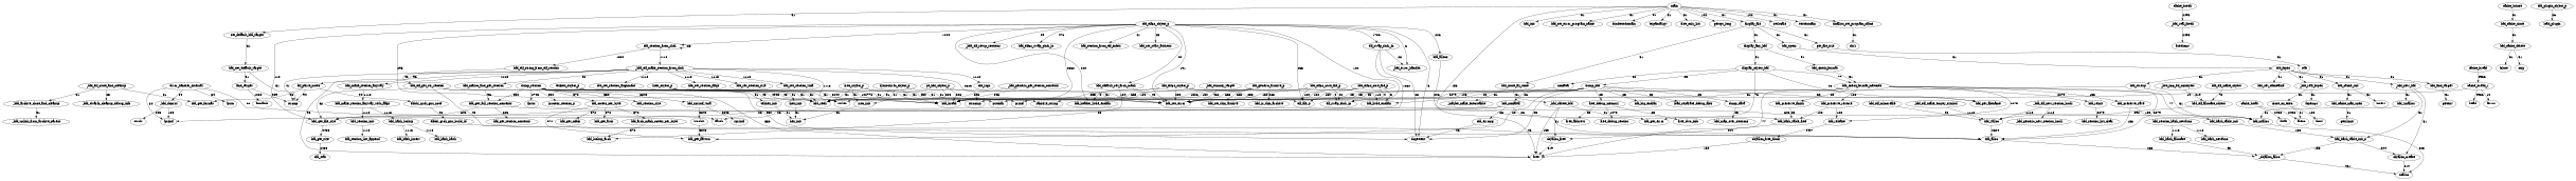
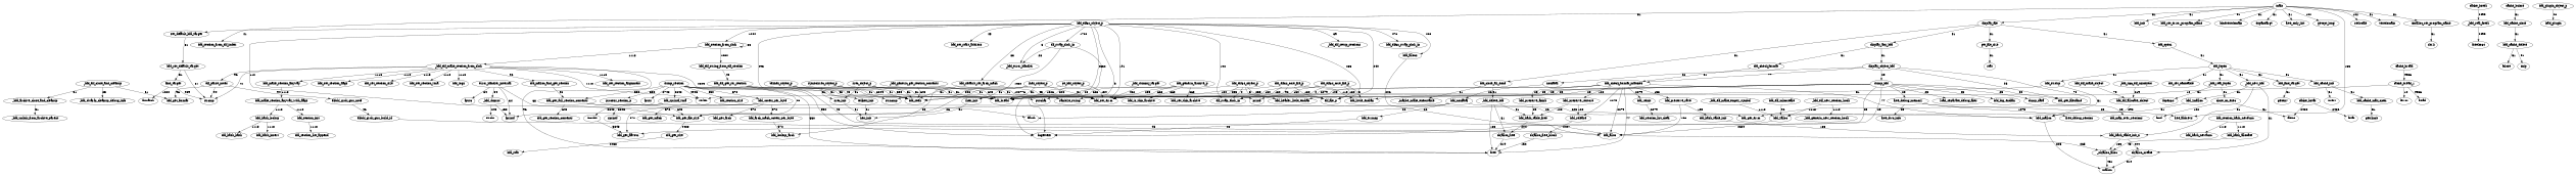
  digraph {
    _bfd_archive_close_and_cleanup
    _bfd_unlink_from_archive_parent
    _bfd_delete_bfd
    bfd_hash_table_free
    free
    objalloc_free
    _bfd_doprnt
    fprintf
    strchr
    _bfd_dummy_target
    bfd_set_error
    _bfd_elf_close_and_cleanup
    _bfd_dwarf2_cleanup_debug_info
    bfd_get_format
    _bfd_elf_make_empty_symbol
    bfd_zalloc
    bfd_alloc
    _objalloc_alloc
    _bfd_elf_make_section_from_shdr
    bfd_log2
    bfd_make_section_anyway
    bfd_malloc_and_get_section
    bfd_set_section_alignment
    bfd_set_section_flags
    bfd_set_section_size
    bfd_set_section_vma
    elf_parse_notes
    strcmp
    strlen
    strncmp
    bfd_make_section_anyway_with_flags
    bfd_get_full_section_contents
    elfobj_grok_gnu_note
    bfd_hash_lookup
    bfd_section_init
    bfd_malloc
    bfd_get_file_size
    bfd_get_section_contents
    elfobj_grok_gnu_build_id
    _bfd_elf_new_section_hook
    _bfd_generic_new_section_hook
    _bfd_generic_get_section_contents
    bfd_bread
    bfd_seek
    _bfd_new_bfd
    bfd_hash_table_init_n
    bfd_zmalloc
    objalloc_create
    malloc
    _bfd_real_fopen
    close_on_exec
    fopen64
    fileno
    fcntl
    _bfd_real_fseek
    fseeko64
    _bfd_x86_elf_mkobject
    bfd_elf_allocate_object
    bfd_alloc2
    bfd_arch_mach_octets_per_byte
    bfd_lookup_arch
    bfd_cache_close
    bfd_cache_delete
    fclose
    snip
    bfd_cache_init
    bfd_cache_max_open
    insert
    getrlimit
    bfd_check_format
    bfd_check_format_matches
    bfd_preserve_finish
    bfd_preserve_restore
    bfd_preserve_save
    bfd_reinit
    bfd_release
    bfd_hash_table_init
    bfd_section_list_clear
    objalloc_free_block
    bfd_close_all_done
    _maybe_make_executable
    bfd_default_set_arch_mach
    bfd_elf32_core_file_p
    bfd_little_endian
    elf_file_p
    elf_swap_ehdr_in
    bfd_elf32_object_p
    _bfd_elf_setup_sections
    _bfd_error_handler
    bfd_elf32_swap_phdr_in
    bfd_header_little_endian
    bfd_section_from_elf_index
    bfd_section_from_shdr
    bfd_set_start_address
    dcgettext
    elf_swap_shdr_in
    bfd_get_size
    bfd_elf_string_from_elf_section
    bfd_stat
    bfd_elf_get_str_section
    bfd_elf64_core_file_p
    bfd_elf64_object_p
    bfd_elf_make_object
    bfd_elf_mkcorefile
    bfd_errmsg
    bfd_find_target
    getenv
    bfd_fopen
    bfd_set_cacheable
    bfd_strdup
    bfd_generic_archive_p
    bfd_is_thin_archive
    bfd_set_thin_archive
    bfd_hash_allocate
    bfd_hash_hash
    bfd_hash_insert
    bfd_section_list_append
    bfd_nonfatal
    bfd_get_error
    fflush
    bfd_octets_per_byte
    bfd_get_arch
    bfd_get_flavour
    bfd_get_mach
    bfd_openr
    bfd_plugin_object_p
    load_plugin
    bfd_section_hash_newfunc
    bfd_hash_newfunc
    bfd_set_default_target
    find_target
    fnmatch
    bfd_sprintf_vma
    is32bit
    sprintf
    cache_bclose
    cache_bread
    cache_bread_1
    ferror
    fread
    cache_bseek
    cache_bstat
    fstat
    display_any_bfd
    display_object_bfd
    bfd_get_filename
    dump_bfd
    nonfatal
    bfd_big_endian
    dump_data
    free_debug_memory
    load_separate_debug_files
    printf
    putchar
    sanitize_string
    display_file
    get_file_size
    stat
    bfd_map_over_sections
    free_abbrevs
    free_debug_section
    free_dwo_info
    dump_section
    bfd_section_size
    fputs
    process_section_p
    error_handler_internal
    fputc
    ihex_init
    hex_init
    ihex_object_p
    main
    bfd_init
    bfd_set_error_program_name
    bindtextdomain
    expandargv
    free_only_list
    getopt_long
    set_default_bfd_target
    setlocale
    textdomain
    xmalloc_set_program_name
    sbrk
    pe_bfd_object_p
    srec_init
    srec_object_p
    symbolsrec_object_p
    tekhex_init
    tekhex_object_p
    _bfd_archive_close_and_cleanup -> _bfd_unlink_from_archive_parent [label=51]
    _bfd_delete_bfd -> bfd_hash_table_free [label=51]
    _bfd_delete_bfd -> free [label=153]
    _bfd_delete_bfd -> objalloc_free [label=51]
    bfd_hash_table_free -> objalloc_free [label=204]
    objalloc_free -> free [label=819]
    _bfd_doprnt -> fprintf [label=158]
    _bfd_doprnt -> strchr [label=248]
    _bfd_dummy_target -> bfd_set_error [label=462]
    _bfd_elf_close_and_cleanup -> _bfd_archive_close_and_cleanup [label=51]
    _bfd_elf_close_and_cleanup -> _bfd_dwarf2_cleanup_debug_info [label=25]
    _bfd_elf_close_and_cleanup -> bfd_get_format [label=51]
    _bfd_elf_make_empty_symbol -> bfd_zalloc [label=1118]
    bfd_zalloc -> bfd_alloc [label=2624]
    bfd_alloc -> _objalloc_alloc [label=265]
    _objalloc_alloc -> malloc [label=461]
    _bfd_elf_make_section_from_shdr -> free [label=96]
    _bfd_elf_make_section_from_shdr -> bfd_log2 [label=1118]
    _bfd_elf_make_section_from_shdr -> bfd_make_section_anyway [label=1118]
    _bfd_elf_make_section_from_shdr -> bfd_malloc_and_get_section [label=96]
    _bfd_elf_make_section_from_shdr -> bfd_set_section_alignment [label=1118]
    _bfd_elf_make_section_from_shdr -> bfd_set_section_flags [label=1118]
    _bfd_elf_make_section_from_shdr -> bfd_set_section_size [label=1118]
    _bfd_elf_make_section_from_shdr -> bfd_set_section_vma [label=1118]
    _bfd_elf_make_section_from_shdr -> elf_parse_notes [label=96]
    _bfd_elf_make_section_from_shdr -> strcmp [label=41]
    _bfd_elf_make_section_from_shdr -> strlen [label=1118]
    _bfd_elf_make_section_from_shdr -> strncmp [label=2523]
    bfd_make_section_anyway -> bfd_make_section_anyway_with_flags [label=1118]
    bfd_malloc_and_get_section -> bfd_get_full_section_contents [label=96]
    elf_parse_notes -> bfd_get_format [label=96]
    elf_parse_notes -> strcmp [label=94]
    elf_parse_notes -> elfobj_grok_gnu_note [label=94]
    bfd_make_section_anyway_with_flags -> bfd_hash_lookup [label=1118]
    bfd_make_section_anyway_with_flags -> bfd_section_init [label=1118]
    bfd_get_full_section_contents -> bfd_malloc [label=646]
    bfd_get_full_section_contents -> bfd_get_file_size [label=646]
    bfd_get_full_section_contents -> bfd_get_section_contents [label=646]
    elfobj_grok_gnu_note -> elfobj_grok_gnu_build_id [label=46]
    bfd_hash_lookup -> bfd_hash_hash [label=1118]
    bfd_hash_lookup -> bfd_hash_insert [label=1118]
    bfd_section_init -> bfd_section_list_append [label=1118]
    bfd_malloc -> malloc [label=825]
    bfd_get_file_size -> bfd_get_size [label=2488]
    elfobj_grok_gnu_build_id -> bfd_alloc [label=46]
    _bfd_elf_new_section_hook -> bfd_zalloc [label=1118]
    _bfd_elf_new_section_hook -> _bfd_generic_new_section_hook [label=1118]
    _bfd_generic_get_section_contents -> bfd_bread [label=646]
    _bfd_generic_get_section_contents -> bfd_seek [label=646]
    _bfd_new_bfd -> bfd_hash_table_init_n [label=51]
    _bfd_new_bfd -> bfd_zmalloc [label=51]
    _bfd_new_bfd -> objalloc_create [label=51]
    bfd_hash_table_init_n -> _objalloc_alloc [label=153]
    bfd_hash_table_init_n -> objalloc_create [label=204]
    bfd_zmalloc -> bfd_malloc [label=51]
    objalloc_create -> malloc [label=510]
    _bfd_real_fopen -> close_on_exec [label=51]
    _bfd_real_fopen -> fopen64 [label=51]
    close_on_exec -> fileno [label=51]
    close_on_exec -> fcntl [label=102]
    _bfd_real_fseek -> fseeko64 [label=2495]
    _bfd_x86_elf_mkobject -> bfd_elf_allocate_object [label=219]
    bfd_elf_allocate_object -> bfd_zalloc [label=292]
    bfd_alloc2 -> bfd_alloc [label=206]
    bfd_arch_mach_octets_per_byte -> bfd_lookup_arch [label=572]
    bfd_cache_close -> bfd_cache_delete [label=51]
    bfd_cache_delete -> fclose [label=51]
    bfd_cache_delete -> snip [label=51]
    bfd_cache_init -> bfd_cache_max_open [label=51]
    bfd_cache_init -> insert [label=51]
    bfd_cache_max_open -> getrlimit [label=51]
    bfd_check_format -> bfd_check_format_matches [label=51]
    bfd_check_format_matches -> free [label=77]
    bfd_check_format_matches -> bfd_set_error [label=103]
    bfd_check_format_matches -> bfd_alloc [label=2279]
    bfd_check_format_matches -> bfd_malloc [label=77]
    bfd_check_format_matches -> bfd_seek [label=2279]
    bfd_check_format_matches -> bfd_preserve_finish [label=25]
    bfd_check_format_matches -> bfd_preserve_restore [label=128]
    bfd_check_format_matches -> bfd_preserve_save [label=153]
    bfd_check_format_matches -> bfd_reinit [label=2279]
    bfd_check_format_matches -> bfd_release [label=2279]
    bfd_preserve_finish -> bfd_hash_table_free [label=25]
    bfd_preserve_restore -> bfd_hash_table_free [label=128]
    bfd_preserve_restore -> bfd_release [label=128]
    bfd_preserve_save -> bfd_alloc [label=153]
    bfd_preserve_save -> bfd_hash_table_init [label=153]
    bfd_reinit -> bfd_section_list_clear [label=2279]
    bfd_release -> objalloc_free_block [label=2407]
    bfd_hash_table_init -> bfd_hash_table_init_n [label=153]
    objalloc_free_block -> free [label=152]
    bfd_close_all_done -> _bfd_delete_bfd [label=51]
    bfd_close_all_done -> _maybe_make_executable [label=51]
    bfd_default_set_arch_mach -> bfd_set_error [label=45]
    bfd_default_set_arch_mach -> bfd_lookup_arch [label=83]
    bfd_elf32_core_file_p -> bfd_set_error [label=130]
    bfd_elf32_core_file_p -> bfd_bread [label=130]
    bfd_elf32_core_file_p -> bfd_little_endian [label=115]
    bfd_elf32_core_file_p -> elf_file_p [label=130]
    bfd_elf32_core_file_p -> elf_swap_ehdr_in [label=92]
    bfd_elf32_object_p -> bfd_set_error [label=191]
    bfd_elf32_object_p -> bfd_get_file_size [label=112]
    bfd_elf32_object_p -> bfd_bread [label=2552]
    bfd_elf32_object_p -> bfd_seek [label=295]
    bfd_elf32_object_p -> bfd_alloc2 [label=206]
    bfd_elf32_object_p -> bfd_default_set_arch_mach [label=83]
    bfd_elf32_object_p -> elf_file_p [label=255]
    bfd_elf32_object_p -> elf_swap_ehdr_in [label=192]
    bfd_elf32_object_p -> _bfd_elf_setup_sections [label=39]
    bfd_elf32_object_p -> _bfd_error_handler [label=6]
    bfd_elf32_object_p -> bfd_elf32_swap_phdr_in [label=476]
    bfd_elf32_object_p -> bfd_header_little_endian [label=240]
    bfd_elf32_object_p -> bfd_section_from_elf_index [label=41]
    bfd_elf32_object_p -> bfd_section_from_shdr [label=1244]
    bfd_elf32_object_p -> bfd_set_start_address [label=45]
    bfd_elf32_object_p -> dcgettext [label=6]
    bfd_elf32_object_p -> elf_swap_shdr_in [label=1736]
    bfd_section_from_shdr -> _bfd_elf_make_section_from_shdr [label=1118]
    bfd_section_from_shdr -> bfd_section_from_shdr [label=88]
    bfd_section_from_shdr -> bfd_elf_string_from_elf_section [label=1332]
    elf_swap_shdr_in -> bfd_get_file_size [label=1682]
    elf_swap_shdr_in -> _bfd_error_handler [label=28]
    elf_swap_shdr_in -> dcgettext [label=28]
    bfd_get_size -> bfd_stat [label=2488]
    bfd_elf_string_from_elf_section -> bfd_elf_get_str_section [label=48]
    bfd_elf_get_str_section -> bfd_alloc [label=48]
    bfd_elf_get_str_section -> bfd_get_file_size [label=48]
    bfd_elf_get_str_section -> bfd_bread [label=48]
    bfd_elf_get_str_section -> bfd_seek [label=48]
    bfd_elf64_core_file_p -> bfd_set_error [label=130]
    bfd_elf64_core_file_p -> bfd_bread [label=130]
    bfd_elf64_core_file_p -> bfd_little_endian [label=5]
    bfd_elf64_core_file_p -> elf_file_p [label=130]
    bfd_elf64_core_file_p -> elf_swap_ehdr_in [label=4]
    bfd_elf64_object_p -> bfd_set_error [label=255]
    bfd_elf64_object_p -> bfd_bread [label=255]
    bfd_elf64_object_p -> elf_file_p [label=255]
    bfd_elf64_object_p -> elf_swap_ehdr_in [label=4]
    bfd_elf64_object_p -> bfd_header_little_endian [label=5]
    bfd_elf_make_object -> bfd_elf_allocate_object [label=73]
    bfd_elf_mkcorefile -> bfd_zalloc [label=96]
    bfd_errmsg -> dcgettext [label=26]
    bfd_find_target -> getenv [label=51]
    bfd_fopen -> _bfd_new_bfd [label=51]
    bfd_fopen -> _bfd_real_fopen [label=51]
    bfd_fopen -> bfd_cache_init [label=51]
    bfd_fopen -> bfd_find_target [label=51]
    bfd_fopen -> bfd_set_cacheable [label=51]
    bfd_fopen -> bfd_strdup [label=51]
    bfd_strdup -> strlen [label=51]
    bfd_strdup -> bfd_malloc [label=51]
    bfd_generic_archive_p -> bfd_set_error [label=663]
    bfd_generic_archive_p -> strncmp [label=1326]
    bfd_generic_archive_p -> bfd_bread [label=663]
    bfd_generic_archive_p -> bfd_is_thin_archive [label=663]
    bfd_generic_archive_p -> bfd_set_thin_archive [label=663]
    bfd_hash_allocate -> _objalloc_alloc [label=43]
    bfd_nonfatal -> fprintf [label=26]
    bfd_nonfatal -> bfd_errmsg [label=26]
    bfd_nonfatal -> bfd_get_error [label=26]
    bfd_nonfatal -> fflush [label=26]
    bfd_octets_per_byte -> bfd_arch_mach_octets_per_byte [label=572]
    bfd_octets_per_byte -> bfd_get_arch [label=572]
    bfd_octets_per_byte -> bfd_get_flavour [label=572]
    bfd_octets_per_byte -> bfd_get_mach [label=572]
    bfd_openr -> bfd_fopen [label=51]
    bfd_plugin_object_p -> load_plugin [label=26]
    bfd_section_hash_newfunc -> bfd_hash_allocate [label=1118]
    bfd_section_hash_newfunc -> bfd_hash_newfunc [label=1118]
    bfd_set_default_target -> strcmp [label=51]
    bfd_set_default_target -> find_target [label=51]
    find_target -> strcmp [label=969]
    find_target -> fnmatch [label=1020]
    bfd_sprintf_vma -> is32bit [label=3848]
    bfd_sprintf_vma -> sprintf [label=3848]
    is32bit -> bfd_get_flavour [label=3848]
    cache_bclose -> bfd_cache_close [label=51]
    cache_bread -> cache_bread_1 [label=4936]
    cache_bread_1 -> bfd_set_error [label=10]
    cache_bread_1 -> ferror [label=10]
    cache_bread_1 -> fread [label=4936]
    cache_bseek -> _bfd_real_fseek [label=2495]
    cache_bstat -> fileno [label=2488]
    cache_bstat -> fstat [label=2488]
    display_any_bfd -> bfd_check_format [label=51]
    display_any_bfd -> display_object_bfd [label=51]
    display_object_bfd -> bfd_check_format_matches [label=77]
    display_object_bfd -> bfd_get_error [label=78]
    display_object_bfd -> bfd_get_filename [label=26]
    display_object_bfd -> dump_bfd [label=25]
    display_object_bfd -> nonfatal [label=26]
    dump_bfd -> bfd_little_endian [label=25]
    dump_bfd -> dcgettext [label=25]
    dump_bfd -> bfd_get_flavour [label=25]
    dump_bfd -> bfd_get_filename [label=50]
    dump_bfd -> bfd_big_endian [label=25]
    dump_bfd -> dump_data [label=25]
    dump_bfd -> free_debug_memory [label=25]
    dump_bfd -> load_separate_debug_files [label=25]
    dump_bfd -> printf [label=25]
    dump_bfd -> putchar [label=25]
    dump_bfd -> sanitize_string [label=25]
    nonfatal -> bfd_nonfatal [label=26]
    dump_data -> bfd_map_over_sections [label=25]
    free_debug_memory -> free_abbrevs [label=25]
    free_debug_memory -> free_debug_section [label=1075]
    free_debug_memory -> free_dwo_info [label=25]
    display_file -> bfd_close_all_done [label=51]
    display_file -> bfd_openr [label=51]
    display_file -> display_any_bfd [label=51]
    display_file -> get_file_size [label=51]
    get_file_size -> stat [label=51]
    dump_section -> free [label=550]
    dump_section -> strlen [label=4948]
    dump_section -> bfd_get_full_section_contents [label=550]
    dump_section -> dcgettext [label=550]
    dump_section -> bfd_octets_per_byte [label=572]
    dump_section -> bfd_sprintf_vma [label=3848]
    dump_section -> printf [label=102776]
    dump_section -> putchar [label=8244]
    dump_section -> sanitize_string [label=550]
    dump_section -> bfd_section_size [label=550]
    dump_section -> fputs [label=2748]
    dump_section -> process_section_p [label=550]
    error_handler_internal -> _bfd_doprnt [label=34]
    error_handler_internal -> fprintf [label=34]
    error_handler_internal -> fflush [label=68]
    error_handler_internal -> fputc [label=34]
    ihex_init -> hex_init [label=51]
    ihex_object_p -> bfd_set_error [label=51]
    ihex_object_p -> bfd_bread [label=51]
    ihex_object_p -> bfd_seek [label=51]
    ihex_object_p -> ihex_init [label=51]
-   main -> free [label=153]
+   main -> free_abbrevs [label=153]
    main -> display_file [label=51]
    main -> bfd_init [label=51]
    main -> bfd_set_error_program_name [label=51]
    main -> bindtextdomain [label=51]
    main -> expandargv [label=51]
    main -> free_only_list [label=51]
    main -> getopt_long [label=102]
    main -> set_default_bfd_target [label=51]
    main -> setlocale [label=102]
    main -> textdomain [label=51]
    main -> xmalloc_set_program_name [label=51]
    set_default_bfd_target -> bfd_set_default_target [label=51]
    xmalloc_set_program_name -> sbrk [label=51]
    pe_bfd_object_p -> bfd_set_error [label=154]
    pe_bfd_object_p -> bfd_bread [label=308]
    pe_bfd_object_p -> bfd_seek [label=308]
    srec_init -> hex_init [label=51]
    srec_object_p -> bfd_set_error [label=51]
    srec_object_p -> bfd_bread [label=51]
    srec_object_p -> bfd_seek [label=51]
    srec_object_p -> srec_init [label=51]
    symbolsrec_object_p -> bfd_set_error [label=51]
    symbolsrec_object_p -> bfd_bread [label=51]
    symbolsrec_object_p -> bfd_seek [label=51]
    symbolsrec_object_p -> srec_init [label=51]
    tekhex_init -> hex_init [label=51]
    tekhex_object_p -> bfd_bread [label=51]
    tekhex_object_p -> bfd_seek [label=51]
    tekhex_object_p -> tekhex_init [label=51]
  }
